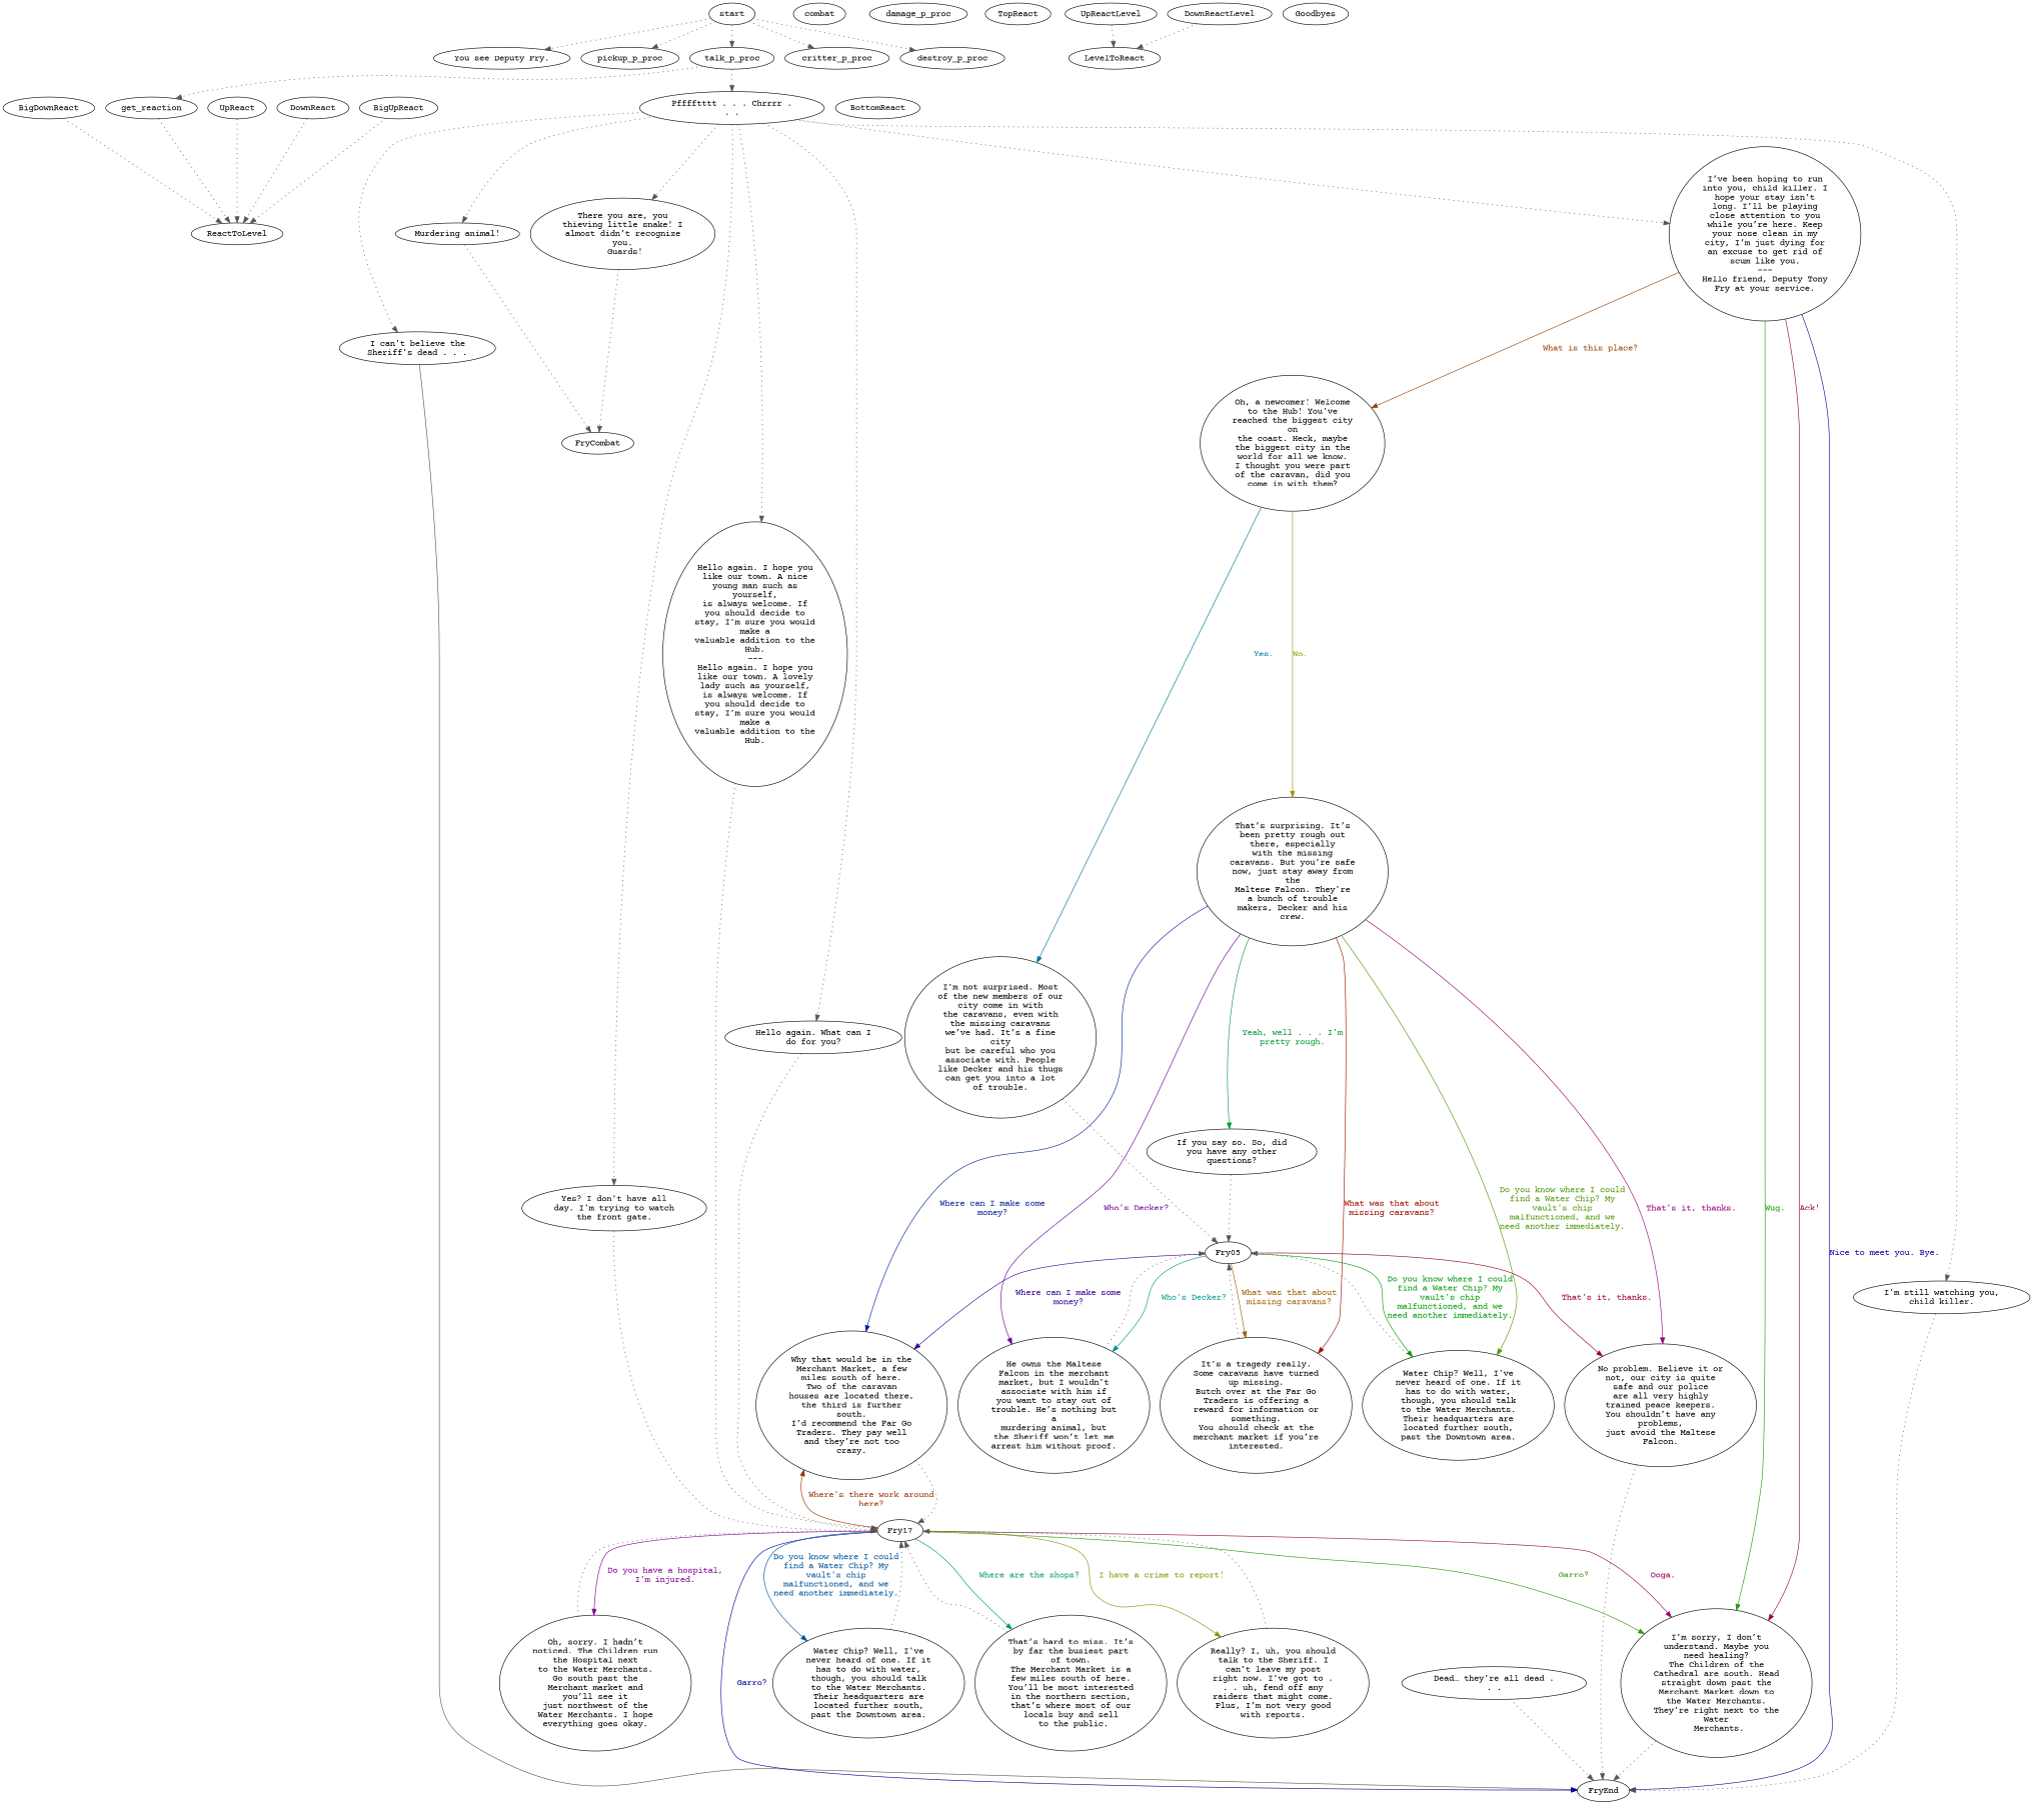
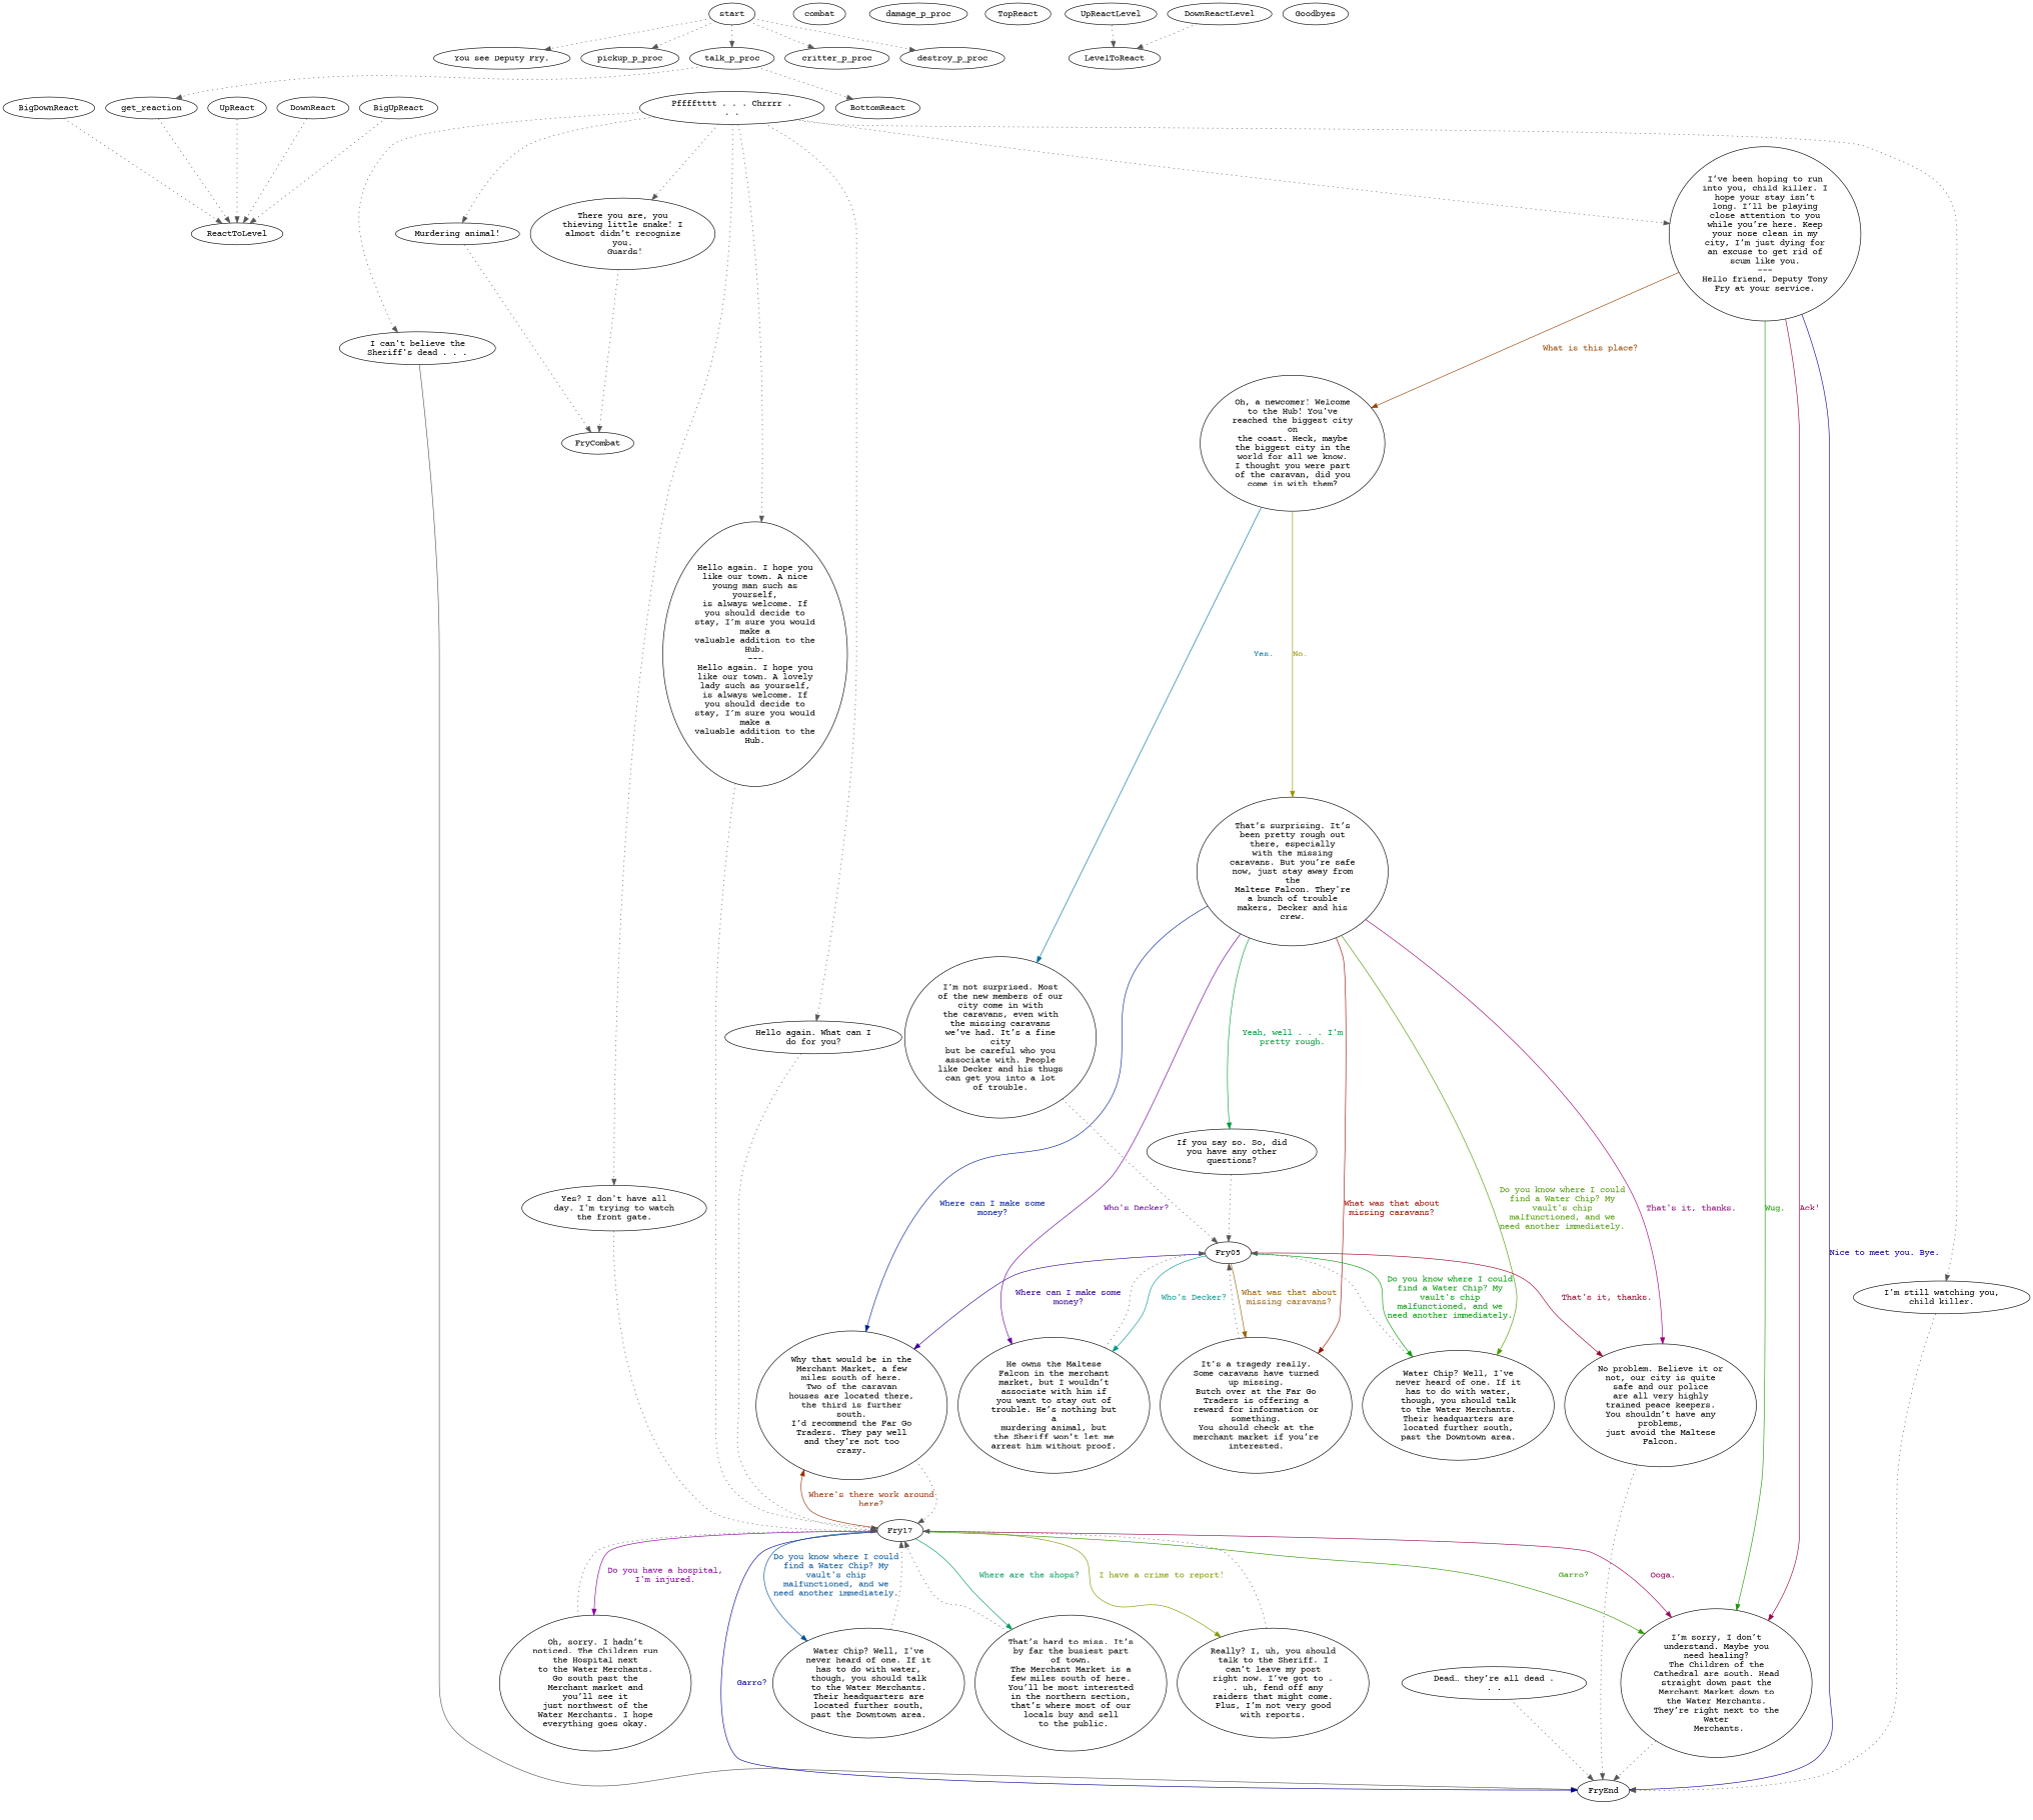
  digraph {
    fontname="Courier Prime"
    node [color="#000000" fillcolor="#FFFFFF" fontname="Courier Prime" style=filled]
    edge [color="#555555" fontname="Courier Prime" style=dotted]
    n1 [label="You see Deputy Fry."]
    start
    pickup_p_proc
    talk_p_proc
    critter_p_proc
    destroy_p_proc
    get_reaction
    n8 [label="Pfffftttt . . . Chrrrr .\n. ."]
    ReactToLevel
    n10 [label="Murdering animal!"]
    n11 [label="I can't believe the\nSheriff's dead . . ."]
    n12 [label="There you are, you\nthieving little snake! I\nalmost didn’t recognize\nyou.\n Guards!"]
    n13 [label="I’ve been hoping to run\ninto you, child killer. I\nhope your stay isn’t\nlong. I’ll be playing\nclose attention to you\nwhile you’re here. Keep\nyour nose clean in my\ncity, I’m just dying for\nan excuse to get rid of\nscum like you.\n---\nHello friend, Deputy Tony\nFry at your service."]
    n14 [label="I'm still watching you,\nchild killer."]
    n15 [label="Hello again. I hope you\nlike our town. A nice\nyoung man such as\nyourself,\nis always welcome. If\nyou should decide to\nstay, I’m sure you would\nmake a\nvaluable addition to the\nHub.\n---\nHello again. I hope you\nlike our town. A lovely\nlady such as yourself,\nis always welcome. If\nyou should decide to\nstay, I’m sure you would\nmake a\nvaluable addition to the\nHub."]
    n16 [label="Hello again. What can I\ndo for you?"]
    n17 [label="Yes? I don't have all\nday. I'm trying to watch\nthe front gate."]
    combat
    FryCombat
    FryEnd
    n21 [label="Oh, a newcomer! Welcome\nto the Hub! You've\nreached the biggest city\non\nthe coast. Heck, maybe\nthe biggest city in the\nworld for all we know.\nI thought you were part\nof the caravan, did you\ncome in with them?"]
    n22 [label="I’m sorry, I don’t\nunderstand. Maybe you\nneed healing?\nThe Children of the\nCathedral are south. Head\nstraight down past the\nMerchant Market down to\nthe Water Merchants.\nThey’re right next to the\nWater\n Merchants."]
    Fry17
    damage_p_proc
    n25 [label="I’m not surprised. Most\nof the new members of our\ncity come in with\nthe caravans, even with\nthe missing caravans\nwe’ve had. It’s a fine\ncity\nbut be careful who you\nassociate with. People\nlike Decker and his thugs\ncan get you into a lot\nof trouble."]
    n26 [label="That’s surprising. It’s\nbeen pretty rough out\nthere, especially\nwith the missing\ncaravans. But you’re safe\nnow, just stay away from\nthe\nMaltese Falcon. They're\na bunch of trouble\nmakers, Decker and his\ncrew."]
    n27 [label="Why that would be in the\nMerchant Market, a few\nmiles south of here.\nTwo of the caravan\nhouses are located there,\nthe third is further\nsouth.\nI’d recommend the Far Go\nTraders. They pay well\nand they're not too\ncrazy."]
    n28 [label="Water Chip? Well, I've\nnever heard of one. If it\nhas to do with water,\nthough, you should talk\nto the Water Merchants.\nTheir headquarters are\nlocated further south,\npast the Downtown area."]
    n29 [label="Really? I, uh, you should\ntalk to the Sheriff. I\ncan’t leave my post\nright now. I’ve got to .\n. . uh, fend off any\nraiders that might come.\nPlus, I’m not very good\nwith reports."]
    n30 [label="Oh, sorry. I hadn’t\nnoticed. The Children run\nthe Hospital next\nto the Water Merchants.\nGo south past the\nMerchant market and\nyou’ll see it\njust northwest of the\nWater Merchants. I hope\neverything goes okay."]
    n31 [label="That’s hard to miss. It’s\nby far the busiest part\nof town.\nThe Merchant Market is a\nfew miles south of here.\nYou’ll be most interested\nin the northern section,\nthat’s where most of our\nlocals buy and sell\n to the public."]
    Fry05
    n33 [label="He owns the Maltese\nFalcon in the merchant\nmarket, but I wouldn’t\nassociate with him if\nyou want to stay out of\ntrouble. He’s nothing but\na\nmurdering animal, but\nthe Sheriff won’t let me\narrest him without proof."]
    n34 [label="If you say so. So, did\nyou have any other\nquestions?"]
    n35 [label="It’s a tragedy really.\nSome caravans have turned\nup missing.\nButch over at the Far Go\nTraders is offering a\nreward for information or\nsomething.\nYou should check at the\nmerchant market if you’re\ninterested."]
    n36 [label="Water Chip? Well, I've\nnever heard of one. If it\nhas to do with water,\nthough, you should talk\nto the Water Merchants.\nTheir headquarters are\nlocated further south,\npast the Downtown area."]
    n37 [label="No problem. Believe it or\nnot, our city is quite\nsafe and our police\nare all very highly\ntrained peace keepers.\nYou shouldn’t have any\nproblems,\njust avoid the Maltese\nFalcon."]
    n38 [label="Dead… they’re all dead .\n. ."]
    UpReact
    DownReact
    BottomReact
    TopReact
    BigUpReact
    BigDownReact
    UpReactLevel
    LevelToReact
    DownReactLevel
    Goodbyes
    start -> n1
    start -> pickup_p_proc
    start -> talk_p_proc
    start -> critter_p_proc
    start -> destroy_p_proc
    talk_p_proc -> get_reaction
-   talk_p_proc -> n8
+   talk_p_proc -> BottomReact
    get_reaction -> ReactToLevel
    n8 -> n10
    n8 -> n11
    n8 -> n12
    n8 -> n13
    n8 -> n14
    n8 -> n15
    n8 -> n16
    n8 -> n17
    n10 -> FryCombat
    n11 -> FryEnd [style=solid]
    n12 -> FryCombat
    n13 -> FryEnd [color="#140099" fontcolor="#140099" label="Nice to meet you. Bye." style=""]
    n13 -> n21 [color="#994100" fontcolor="#994100" label="What is this place?" style=""]
    n13 -> n22 [color="#199900" fontcolor="#199900" label="Wug." style=""]
    n13 -> n22 [color="#990045" fontcolor="#990045" label="Ack!" style=""]
    n14 -> FryEnd
    n15 -> Fry17
    n16 -> Fry17
    n17 -> Fry17
    n21 -> n25 [color="#007299" fontcolor="#007299" label="Yes." style=""]
    n21 -> n26 [color="#999400" fontcolor="#999400" label="No." style=""]
    n22 -> FryEnd
    Fry17 -> FryEnd [color="#010099" fontcolor="#010099" label="Garro?" style=""]
    Fry17 -> n22 [color="#2C9900" fontcolor="#2C9900" label="Garro?" style=""]
    Fry17 -> n22 [color="#990059" fontcolor="#990059" label="Ooga." style=""]
    Fry17 -> n27 [color="#992D00" fontcolor="#992D00" label="Where's there work around\nhere?" style=""]
    Fry17 -> n28 [color="#005299" fontcolor="#005299" label="Do you know where I could\nfind a Water Chip? My\nvault's chip\nmalfunctioned, and we\nneed another immediately." style=""]
    Fry17 -> n29 [color="#7F9900" fontcolor="#7F9900" label="I have a crime to report!" style=""]
    Fry17 -> n30 [color="#860099" fontcolor="#860099" label="Do you have a hospital,\nI'm injured." style=""]
    Fry17 -> n31 [color="#00995A" fontcolor="#00995A" label="Where are the shops?" style=""]
    n25 -> Fry05
    n26 -> n27 [color="#001F99" fontcolor="#001F99" label="Where can I make some\nmoney?" style=""]
    n26 -> n33 [color="#670099" fontcolor="#670099" label="Who's Decker?" style=""]
    n26 -> n34 [color="#00993A" fontcolor="#00993A" label="Yeah, well . . . I'm\npretty rough." style=""]
    n26 -> n35 [color="#990E00" fontcolor="#990E00" label="What was that about\nmissing caravans?" style=""]
    n26 -> n36 [color="#4C9900" fontcolor="#4C9900" label="Do you know where I could\nfind a Water Chip? My\nvault's chip\nmalfunctioned, and we\nneed another immediately." style=""]
    n26 -> n37 [color="#990078" fontcolor="#990078" label="That's it, thanks." style=""]
    n27 -> Fry17
    n28 -> Fry17
    n29 -> Fry17
    n30 -> Fry17
    n31 -> Fry17
    Fry05 -> n27 [color="#340099" fontcolor="#340099" label="Where can I make some\nmoney?" style=""]
    Fry05 -> n33 [color="#00998D" fontcolor="#00998D" label="Who's Decker?" style=""]
    Fry05 -> n35 [color="#996000" fontcolor="#996000" label="What was that about\nmissing caravans?" style=""]
    Fry05 -> n36 [color="#009907" fontcolor="#009907" label="Do you know where I could\nfind a Water Chip? My\nvault's chip\nmalfunctioned, and we\nneed another immediately." style=""]
    Fry05 -> n37 [color="#990026" fontcolor="#990026" label="That's it, thanks." style=""]
    n33 -> Fry05
    n34 -> Fry05
    n35 -> Fry05
    n36 -> Fry05
    n37 -> FryEnd
    n38 -> FryEnd
    UpReact -> ReactToLevel
    DownReact -> ReactToLevel
    BigUpReact -> ReactToLevel
    BigDownReact -> ReactToLevel
    UpReactLevel -> LevelToReact
    DownReactLevel -> LevelToReact
  }
